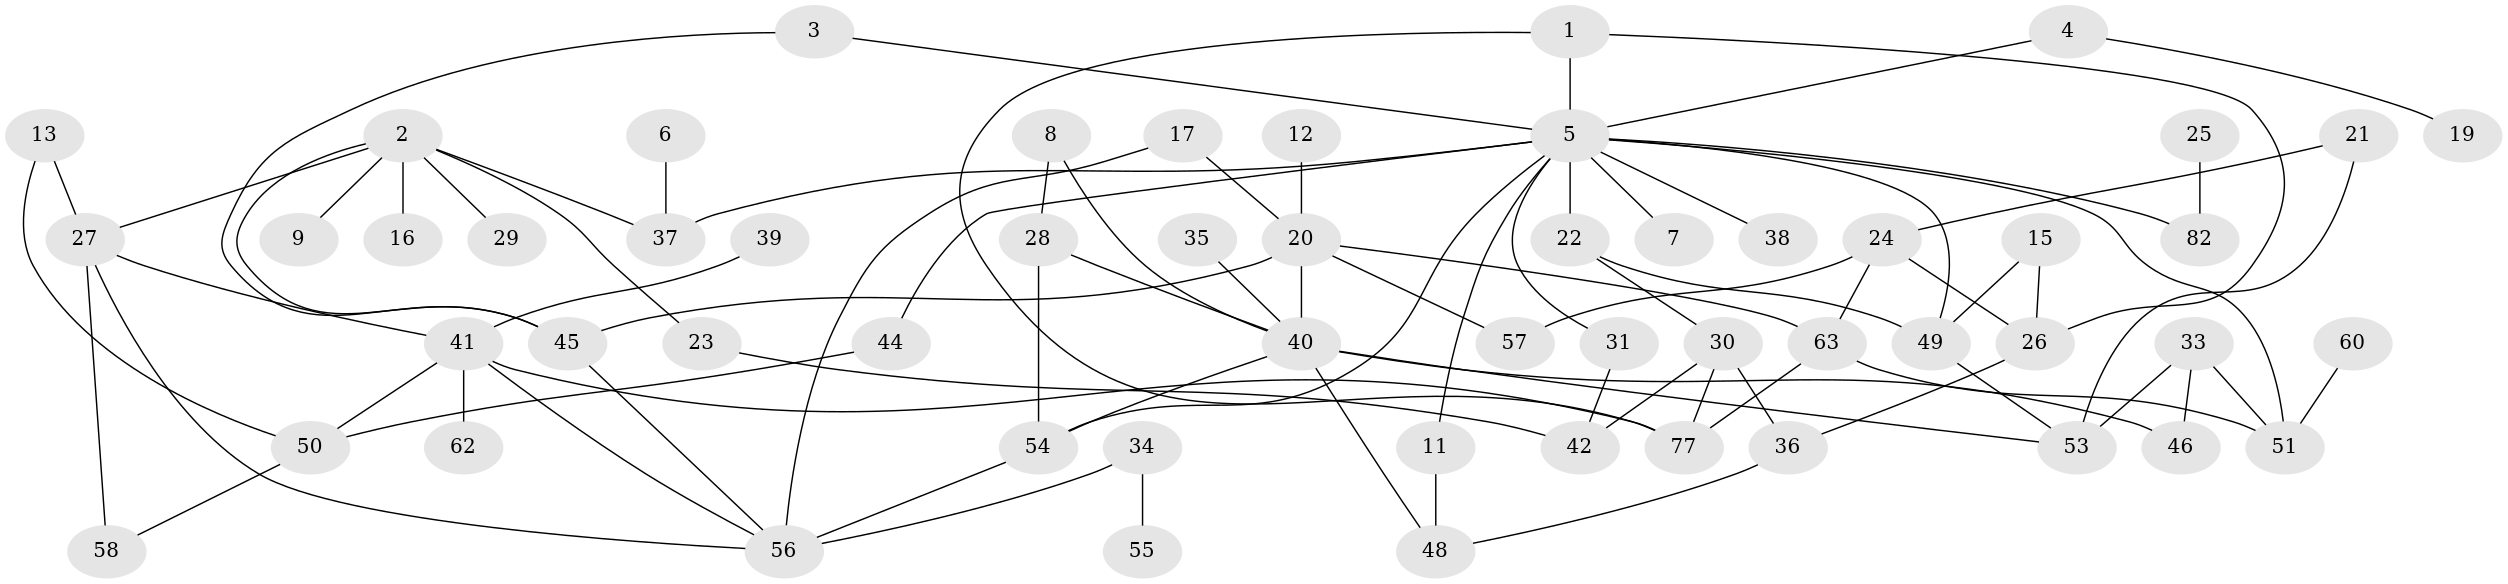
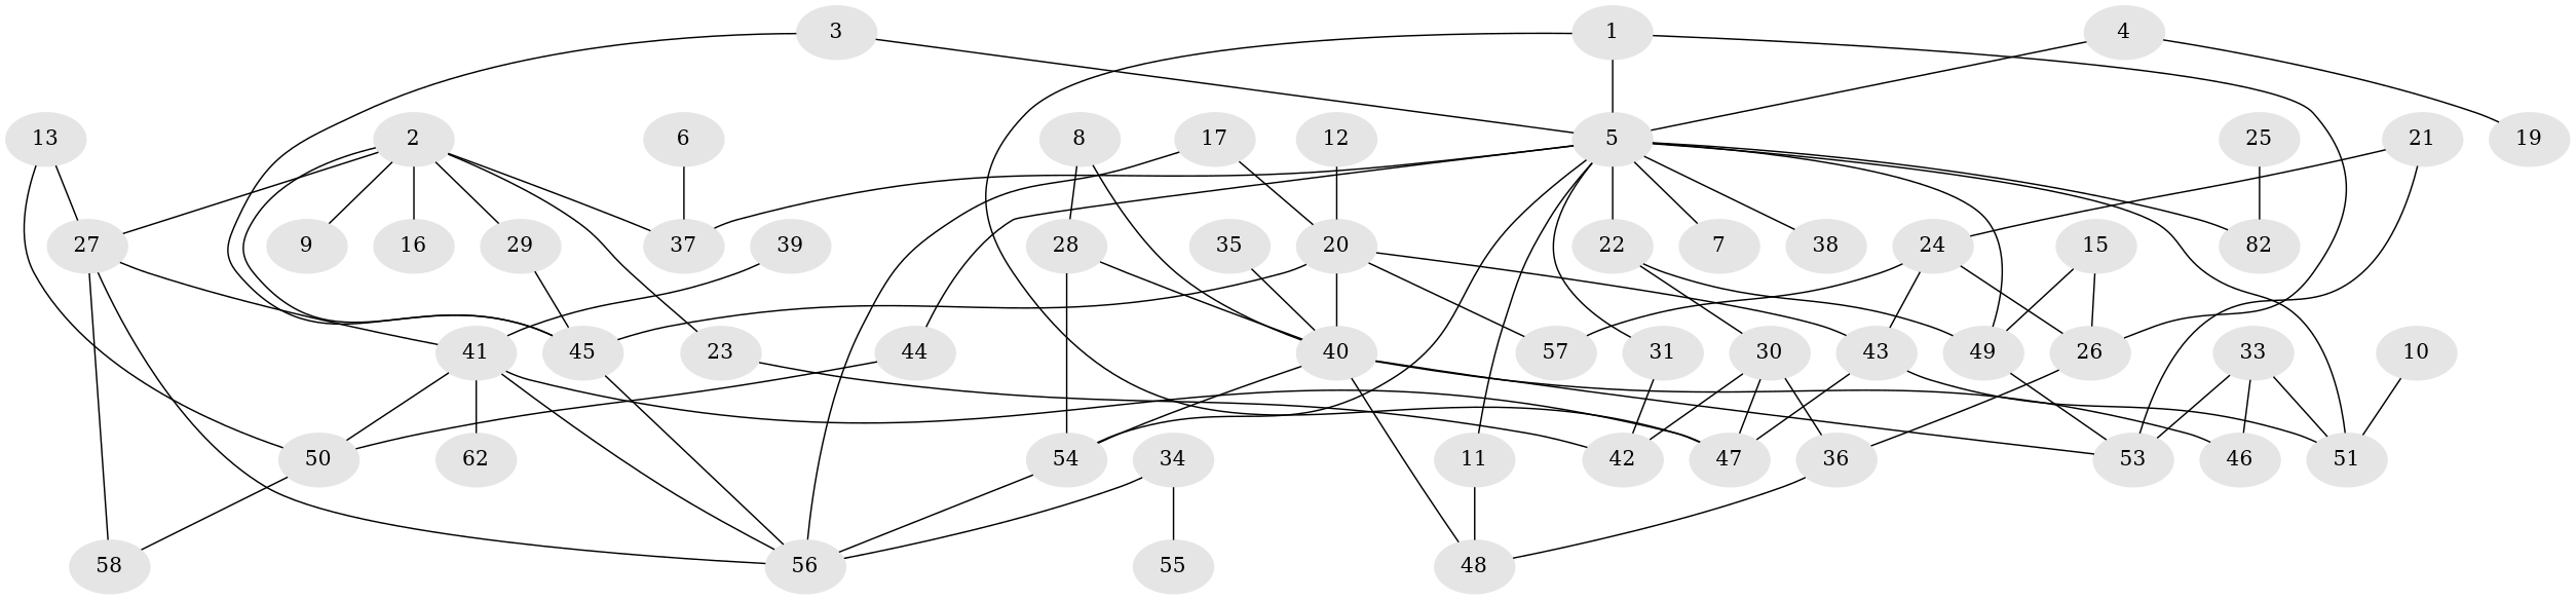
  graph {
    node [color=gray90 style=filled]
    edge [weight=1.0]
    1
    5
    26
-   47 [label=77]
+   47
    37
    7
    11
    22
    31
    n10 [label=82]
    38
    44
    49
    51
    54
    36
    2
    9
    16
    23
    27
    29
    45
    42
    56
    41
    58
    3
    4
    19
    48
    30
    50
    53
    6
    8
    28
    40
    46
-   10 [label=60]
+   10
    12
    20
-   43 [label=63]
+   43
    57
    13
    15
    17
    21
    24
    25
    n51 [label=62]
    33
    34
    55
    35
    39
    1 -- 5
    1 -- 26
    1 -- 47
    5 -- 37
    5 -- 7
    5 -- 11
    5 -- 22
    5 -- 31
    5 -- n10
    5 -- 38
    5 -- 44
    5 -- 49
    5 -- 51
    5 -- 54
    26 -- 36
    11 -- 48
    22 -- 49
    22 -- 30
    31 -- 42
    44 -- 50
    49 -- 53
    54 -- 56
    36 -- 48
    2 -- 37
    2 -- 9
    2 -- 16
    2 -- 23
    2 -- 27
    2 -- 29
    2 -- 45
    23 -- 42
    27 -- 56
    27 -- 41
    27 -- 58
+   29 -- 45
    45 -- 56
    41 -- 47
    41 -- 56
    41 -- 50
    41 -- n51
    3 -- 5
    3 -- 45
    4 -- 5
    4 -- 19
    30 -- 47
    30 -- 36
    30 -- 42
    50 -- 58
    6 -- 37
    8 -- 28
    8 -- 40
    28 -- 54
    28 -- 40
    40 -- 54
    40 -- 48
    40 -- 53
    40 -- 46
    10 -- 51 [weight=2.0]
    12 -- 20
    20 -- 45
    20 -- 40 [weight=2.0]
    20 -- 43
    20 -- 57
    43 -- 47
    43 -- 51
    13 -- 27
    13 -- 50
    15 -- 26
    15 -- 49
    17 -- 56
    17 -- 20
    21 -- 53
    21 -- 24
    24 -- 26
    24 -- 43
    24 -- 57
    25 -- n10
    33 -- 51
    33 -- 53 [weight=2.0]
    33 -- 46
    34 -- 56
    34 -- 55
    35 -- 40
    39 -- 41
  }
